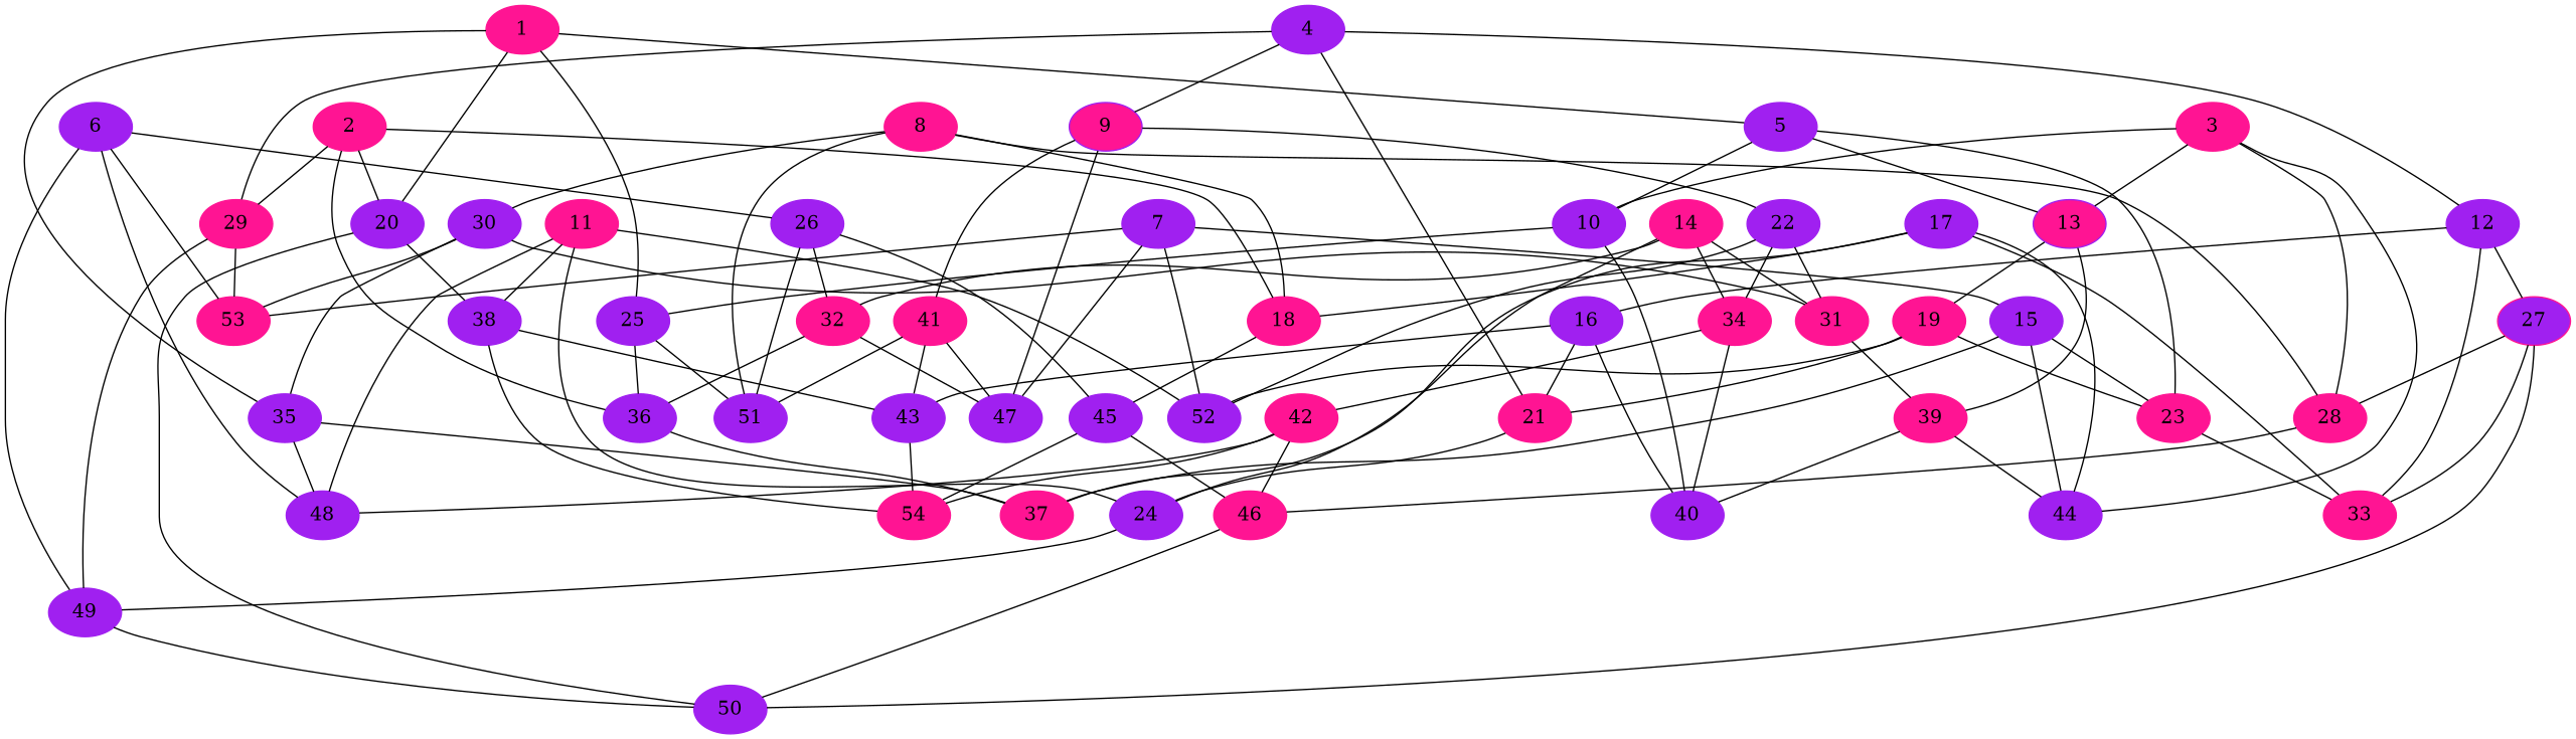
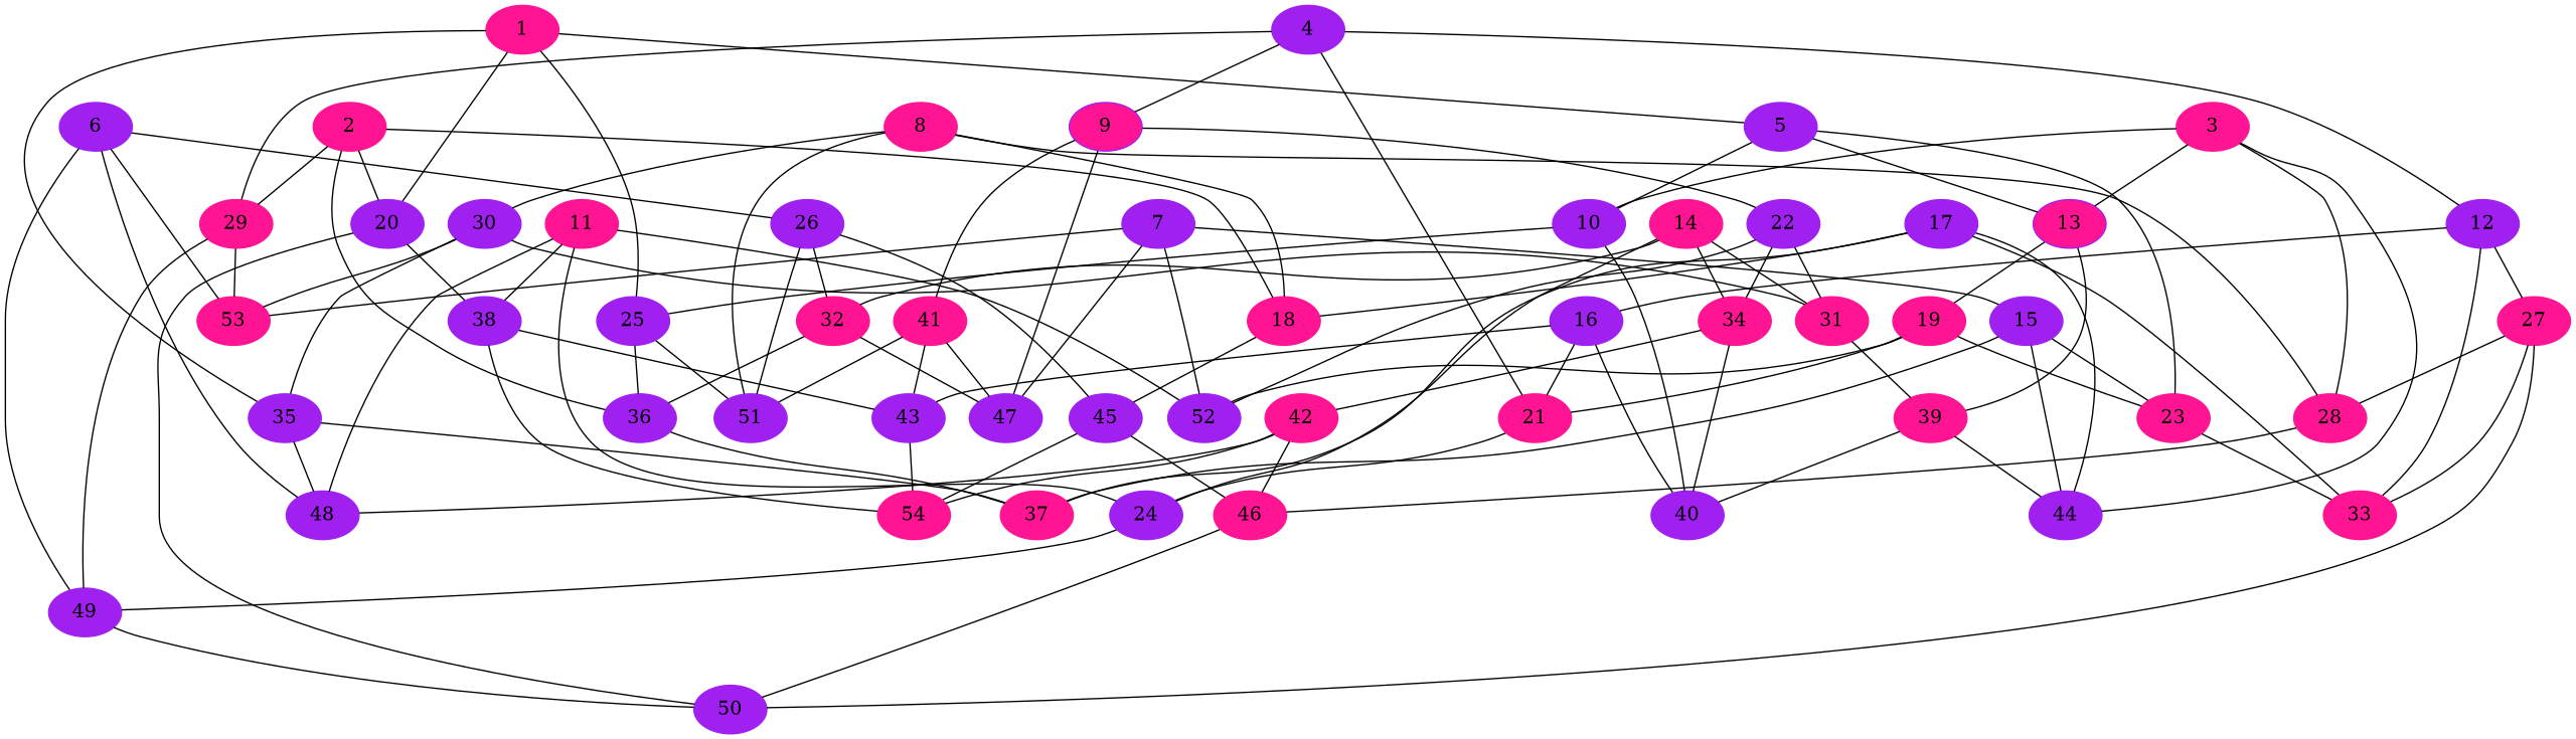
  graph {
    node [color=purple style=filled]
    1 [color=deeppink]
    5
    20
    25
    35
    10
    13 [fillcolor=deeppink]
    23 [color=deeppink]
    38
    50
    36
    51
    48
    37 [color=deeppink]
    2 [color=deeppink]
    18 [color=deeppink]
    29 [color=deeppink]
    45
    49
    53 [color=deeppink]
    3 [color=deeppink]
    28 [color=deeppink]
    44
    40
    19 [color=deeppink]
    39 [color=deeppink]
    46 [color=deeppink]
    4
    9 [fillcolor=deeppink]
    12
    21 [color=deeppink]
    47
    22
    41 [color=deeppink]
    16
-   27 [color=deeppink fillcolor=purple]
+   27 [color=deeppink]
    33 [color=deeppink]
    24
    6
    26
    32 [color=deeppink]
    7
    15
    52
    8 [color=deeppink]
    30
    31 [color=deeppink]
    34 [color=deeppink]
    43
    11 [color=deeppink]
    54 [color=deeppink]
    14 [color=deeppink]
    42 [color=deeppink]
    17
    1 -- 5
    1 -- 20
    1 -- 25
    1 -- 35
    5 -- 10
    5 -- 13
    5 -- 23
    20 -- 38
    20 -- 50
    25 -- 36
    25 -- 51
    35 -- 48
    35 -- 37
    10 -- 25
    10 -- 40
    13 -- 19
    13 -- 39
    23 -- 33
    38 -- 43
    38 -- 54
    36 -- 37
    2 -- 20
    2 -- 36
    2 -- 18
    2 -- 29
    18 -- 45
    29 -- 49
    29 -- 53
    45 -- 46
    45 -- 54
    49 -- 50
    3 -- 10
    3 -- 13
    3 -- 28
    3 -- 44
    28 -- 46
    19 -- 23
    19 -- 21
    19 -- 52
    39 -- 44
    39 -- 40
    46 -- 50
    4 -- 29
    4 -- 9
    4 -- 12
    4 -- 21
    9 -- 47
    9 -- 22
    9 -- 41
    12 -- 16
    12 -- 27
    12 -- 33
    21 -- 24
    22 -- 52
    22 -- 31
    22 -- 34
    41 -- 51
    41 -- 47
    41 -- 43
    16 -- 40
    16 -- 21
    16 -- 43
    27 -- 50
    27 -- 28
    27 -- 33
    24 -- 49
    6 -- 48
    6 -- 49
    6 -- 53
    6 -- 26
    26 -- 51
    26 -- 45
    26 -- 32
    32 -- 36
    32 -- 47
    7 -- 53
    7 -- 47
    7 -- 15
    7 -- 52
    15 -- 23
    15 -- 37
    15 -- 44
    8 -- 51
    8 -- 18
    8 -- 28
    8 -- 30
    30 -- 35
    30 -- 53
    30 -- 31
    31 -- 39
    34 -- 40
    34 -- 42
    43 -- 54
    11 -- 38
    11 -- 48
    11 -- 24
    11 -- 52
    14 -- 24
    14 -- 32
    14 -- 31
    14 -- 34
    42 -- 48
    42 -- 46
    42 -- 54
    17 -- 37
    17 -- 18
    17 -- 44
    17 -- 33
  }
